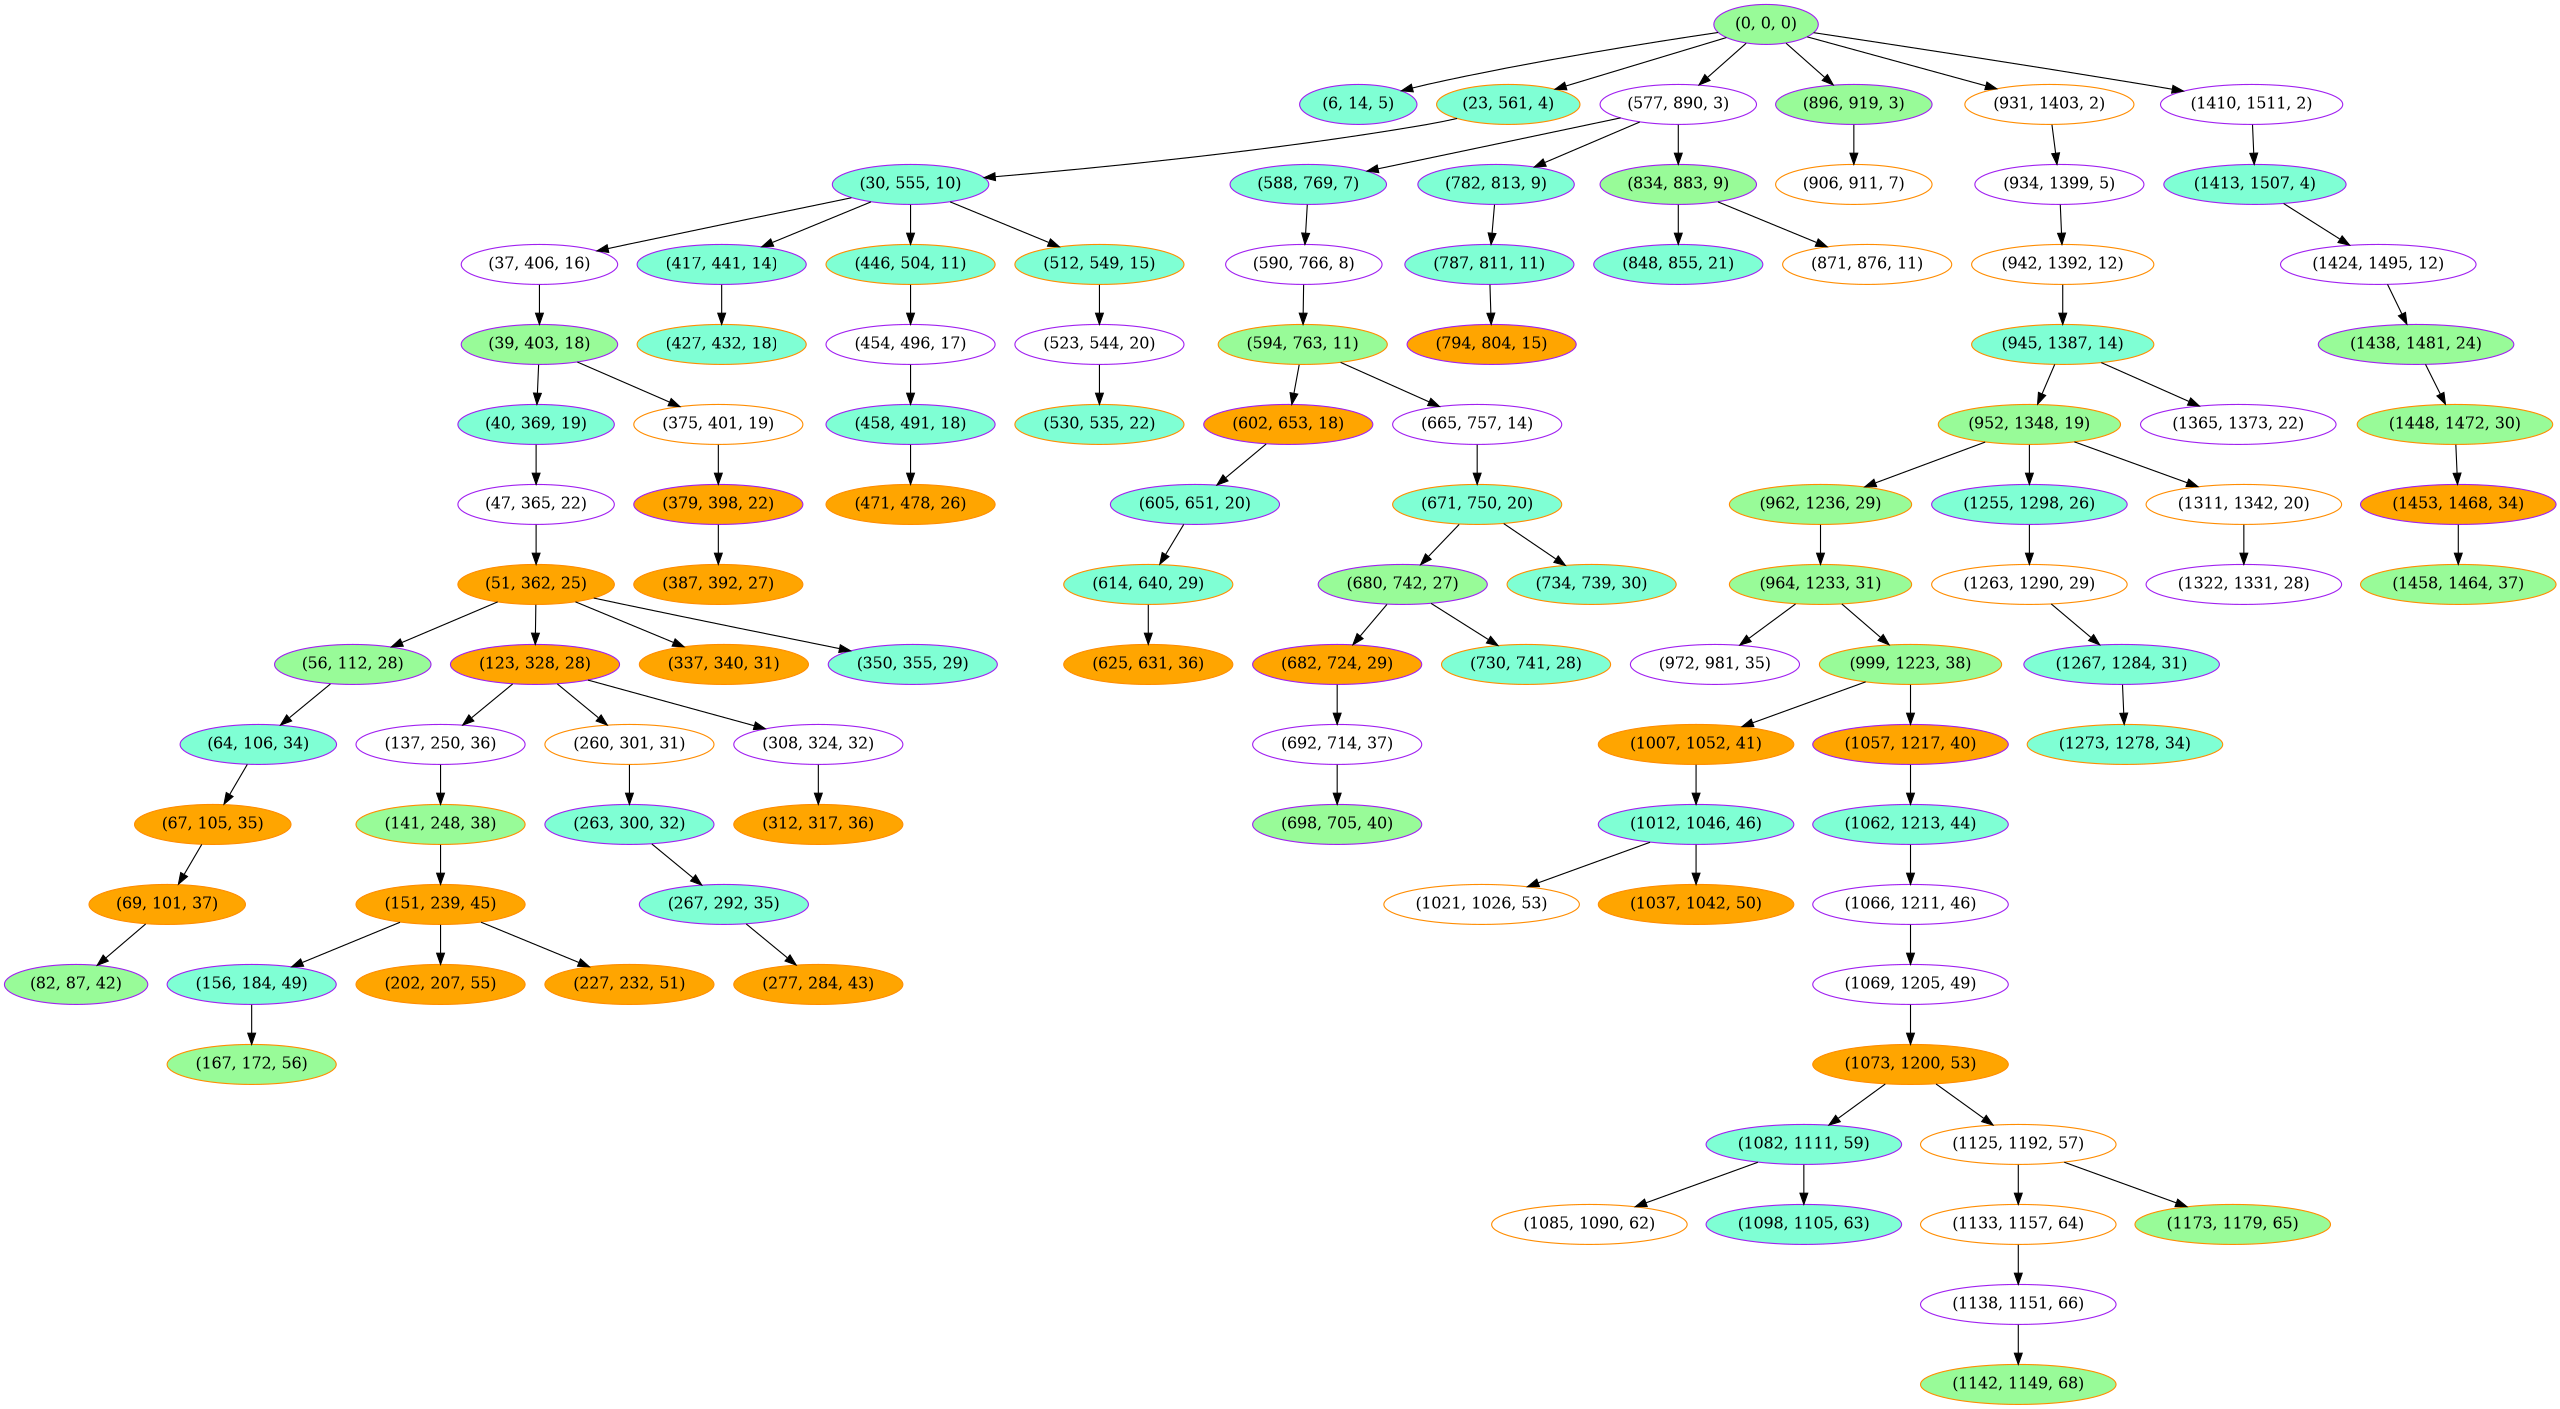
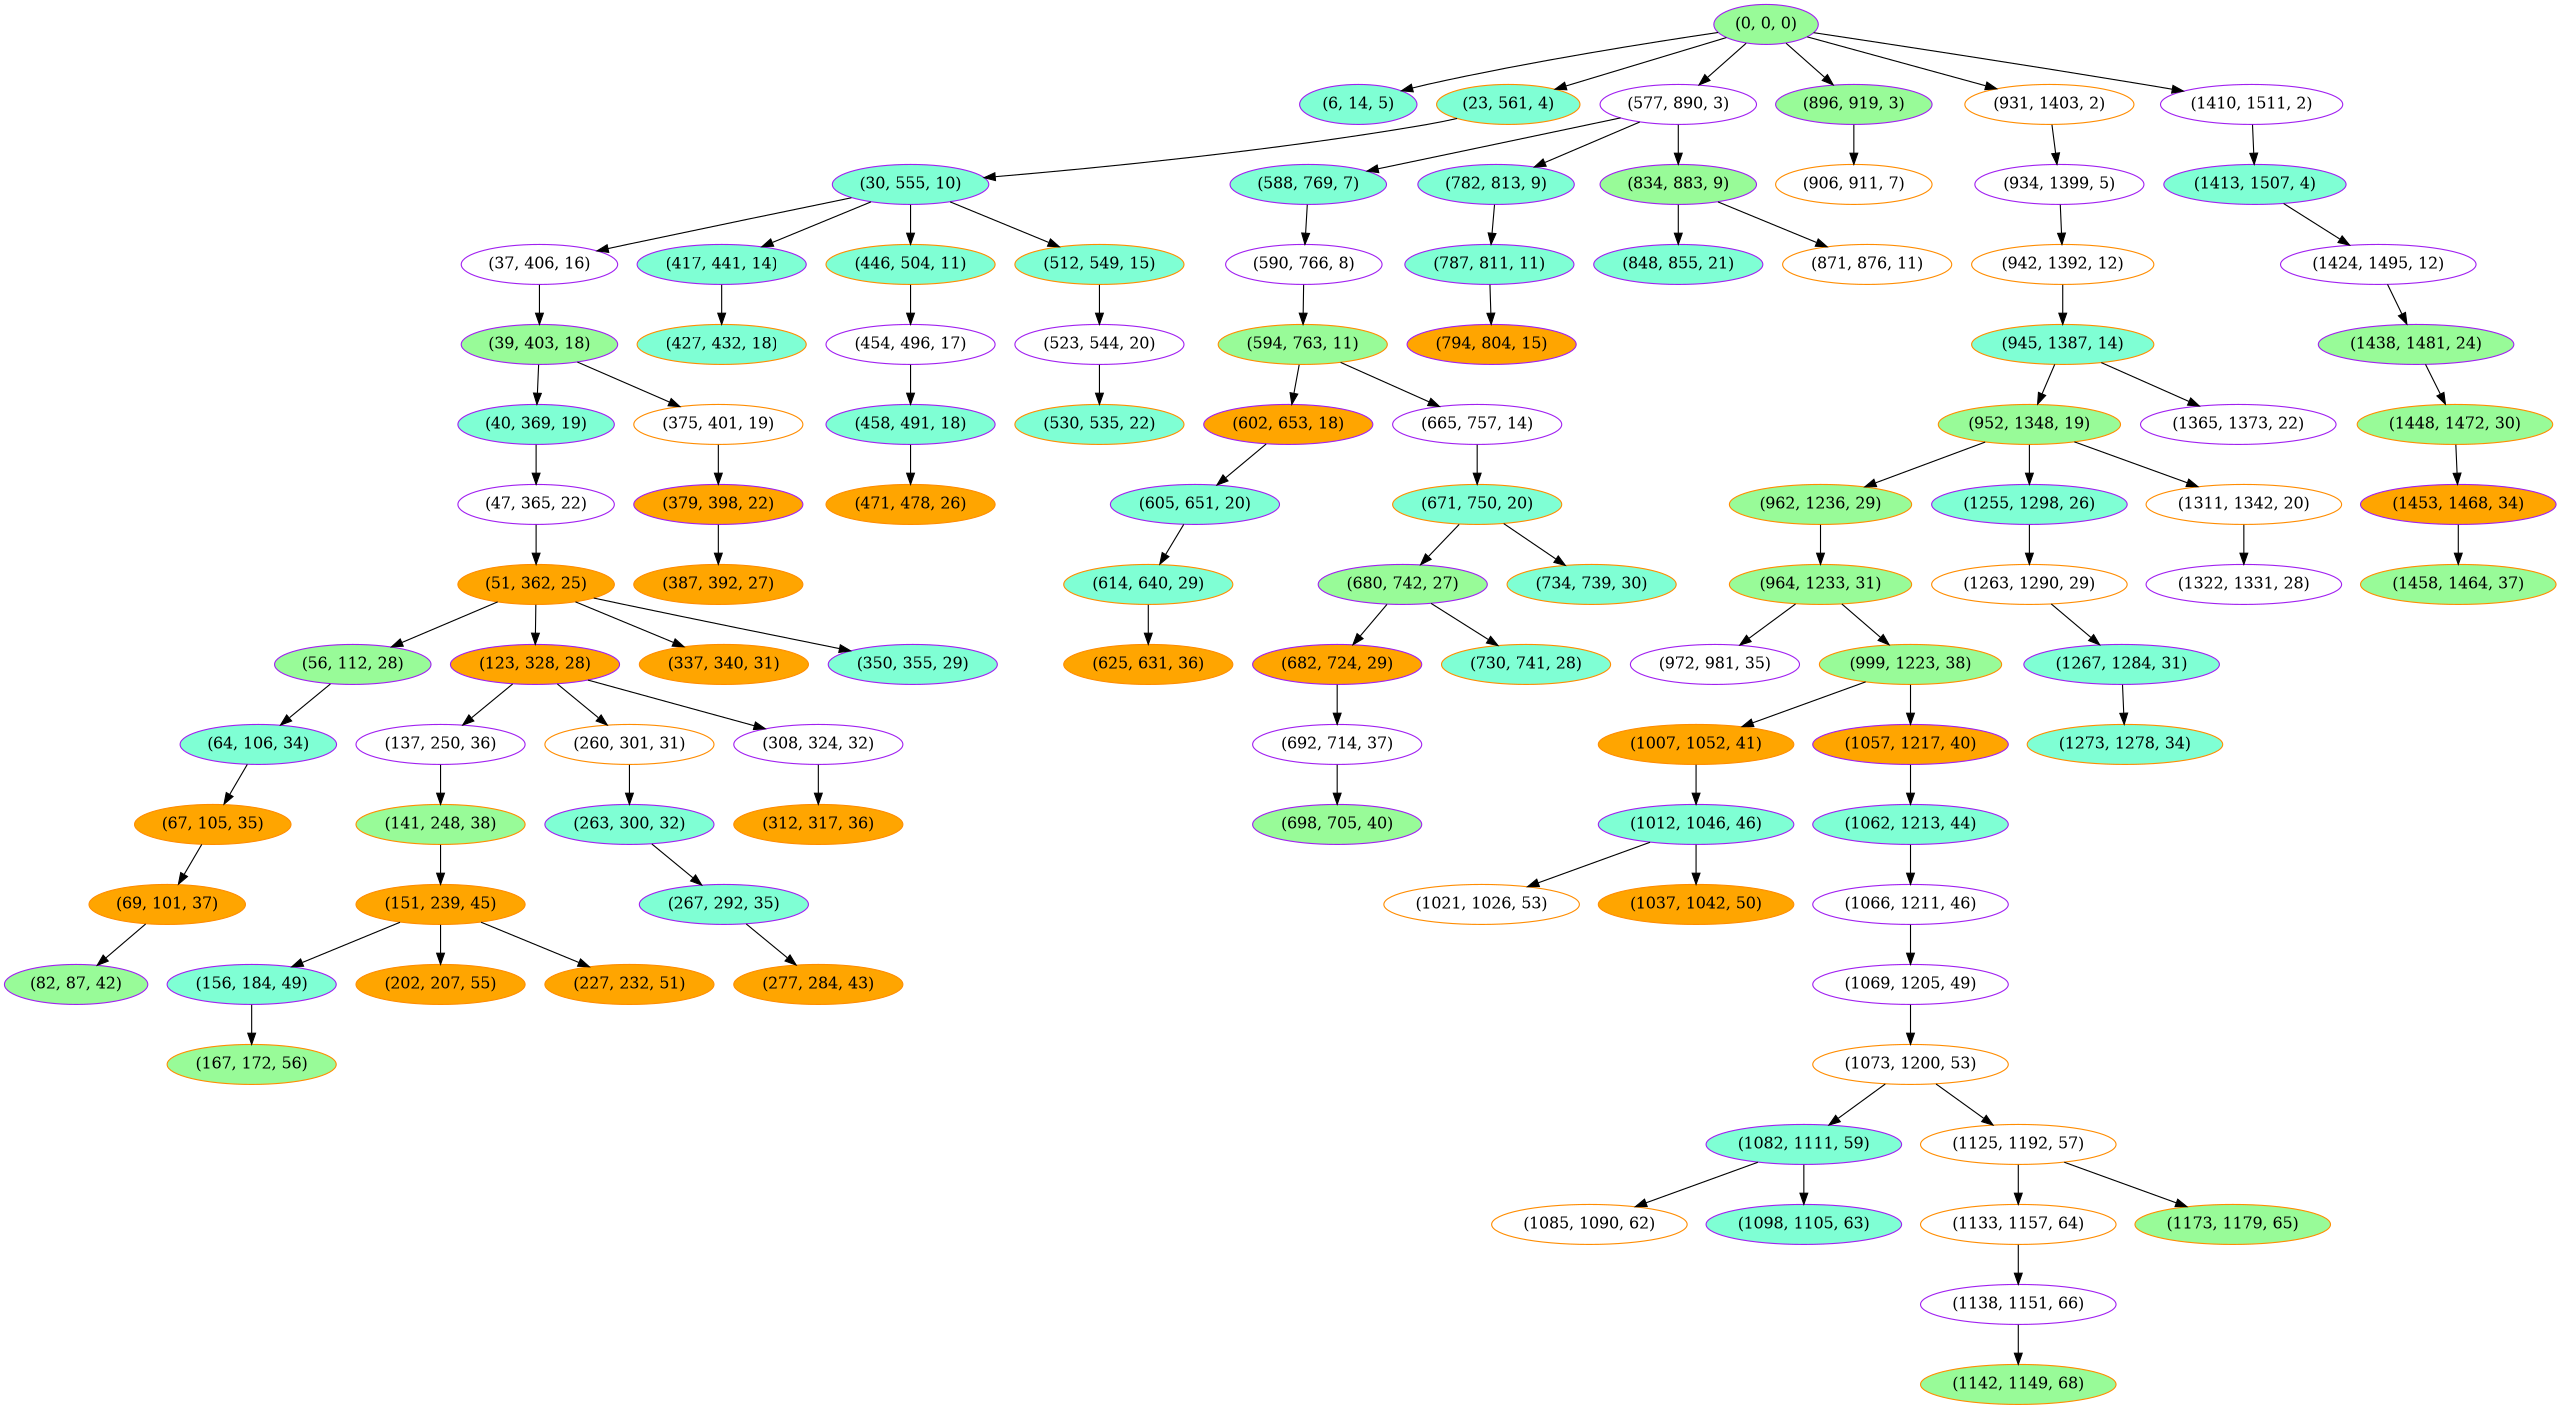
  digraph {
    node [color=purple fillcolor=aquamarine style=filled]
    "(0, 0, 0)" [fillcolor=palegreen]
    "(6, 14, 5)"
    "(23, 561, 4)" [color=darkorange]
    "(577, 890, 3)" [fillcolor=white]
    "(896, 919, 3)" [fillcolor=palegreen]
    "(931, 1403, 2)" [color=darkorange fillcolor=white]
    "(1410, 1511, 2)" [fillcolor=white]
    "(30, 555, 10)"
    "(588, 769, 7)"
    "(782, 813, 9)"
    "(834, 883, 9)" [fillcolor=palegreen]
    "(906, 911, 7)" [color=darkorange fillcolor=white]
    "(934, 1399, 5)" [fillcolor=white]
    "(1413, 1507, 4)"
    "(37, 406, 16)" [fillcolor=white]
    "(417, 441, 14)"
    "(446, 504, 11)" [color=darkorange]
    "(512, 549, 15)" [color=darkorange]
    "(39, 403, 18)" [fillcolor=palegreen]
    "(427, 432, 18)" [color=darkorange]
    "(454, 496, 17)" [fillcolor=white]
    "(523, 544, 20)" [fillcolor=white]
    "(40, 369, 19)"
    "(375, 401, 19)" [color=darkorange fillcolor=white]
    "(47, 365, 22)" [fillcolor=white]
    "(379, 398, 22)" [fillcolor=orange]
    "(51, 362, 25)" [color=darkorange fillcolor=orange]
    "(56, 112, 28)" [fillcolor=palegreen]
    "(123, 328, 28)" [fillcolor=orange]
    "(337, 340, 31)" [color=darkorange fillcolor=orange]
    "(350, 355, 29)"
    "(64, 106, 34)"
    "(137, 250, 36)" [fillcolor=white]
    "(260, 301, 31)" [color=darkorange fillcolor=white]
    "(308, 324, 32)" [fillcolor=white]
    "(67, 105, 35)" [color=darkorange fillcolor=orange]
    "(69, 101, 37)" [color=darkorange fillcolor=orange]
    "(82, 87, 42)" [fillcolor=palegreen]
    "(141, 248, 38)" [color=darkorange fillcolor=palegreen]
    "(263, 300, 32)"
    "(312, 317, 36)" [color=darkorange fillcolor=orange]
    "(151, 239, 45)" [color=darkorange fillcolor=orange]
    "(156, 184, 49)"
    "(202, 207, 55)" [color=darkorange fillcolor=orange]
    "(227, 232, 51)" [color=darkorange fillcolor=orange]
    "(167, 172, 56)" [color=darkorange fillcolor=palegreen]
    "(267, 292, 35)"
    "(277, 284, 43)" [color=darkorange fillcolor=orange]
    "(387, 392, 27)" [color=darkorange fillcolor=orange]
    "(458, 491, 18)"
    "(471, 478, 26)" [color=darkorange fillcolor=orange]
    "(530, 535, 22)" [color=darkorange]
    "(590, 766, 8)" [fillcolor=white]
    "(787, 811, 11)"
    "(848, 855, 21)"
    "(871, 876, 11)" [color=darkorange fillcolor=white]
    "(594, 763, 11)" [color=darkorange fillcolor=palegreen]
    "(602, 653, 18)" [fillcolor=orange]
    "(665, 757, 14)" [fillcolor=white]
    "(605, 651, 20)"
    "(671, 750, 20)" [color=darkorange]
    "(614, 640, 29)" [color=darkorange]
    "(625, 631, 36)" [color=darkorange fillcolor=orange]
    "(680, 742, 27)" [fillcolor=palegreen]
    "(734, 739, 30)" [color=darkorange]
    "(682, 724, 29)" [fillcolor=orange]
    "(730, 741, 28)" [color=darkorange]
    "(692, 714, 37)" [fillcolor=white]
    "(698, 705, 40)" [fillcolor=palegreen]
    "(794, 804, 15)" [fillcolor=orange]
    "(942, 1392, 12)" [color=darkorange fillcolor=white]
    "(945, 1387, 14)" [color=darkorange]
    "(952, 1348, 19)" [color=darkorange fillcolor=palegreen]
    "(1365, 1373, 22)" [fillcolor=white]
    "(962, 1236, 29)" [color=darkorange fillcolor=palegreen]
    "(1255, 1298, 26)"
    "(1311, 1342, 20)" [color=darkorange fillcolor=white]
    "(964, 1233, 31)" [color=darkorange fillcolor=palegreen]
    "(1263, 1290, 29)" [color=darkorange fillcolor=white]
    "(1322, 1331, 28)" [fillcolor=white]
    "(972, 981, 35)" [fillcolor=white]
    "(999, 1223, 38)" [color=darkorange fillcolor=palegreen]
    "(1007, 1052, 41)" [color=darkorange fillcolor=orange]
    "(1057, 1217, 40)" [fillcolor=orange]
    "(1012, 1046, 46)"
    "(1062, 1213, 44)"
    "(1021, 1026, 53)" [color=darkorange fillcolor=white]
    "(1037, 1042, 50)" [color=darkorange fillcolor=orange]
    "(1066, 1211, 46)" [fillcolor=white]
    "(1069, 1205, 49)" [fillcolor=white]
-   "(1073, 1200, 53)" [color=darkorange fillcolor=orange]
+   "(1073, 1200, 53)" [color=darkorange fillcolor=white]
    "(1082, 1111, 59)"
    "(1125, 1192, 57)" [color=darkorange fillcolor=white]
    "(1085, 1090, 62)" [color=darkorange fillcolor=white]
    "(1098, 1105, 63)"
    "(1133, 1157, 64)" [color=darkorange fillcolor=white]
    "(1173, 1179, 65)" [color=darkorange fillcolor=palegreen]
    "(1138, 1151, 66)" [fillcolor=white]
    "(1142, 1149, 68)" [color=darkorange fillcolor=palegreen]
    "(1267, 1284, 31)"
    "(1273, 1278, 34)" [color=darkorange]
    "(1424, 1495, 12)" [fillcolor=white]
    "(1438, 1481, 24)" [fillcolor=palegreen]
    "(1448, 1472, 30)" [color=darkorange fillcolor=palegreen]
    "(1453, 1468, 34)" [fillcolor=orange]
    "(1458, 1464, 37)" [color=darkorange fillcolor=palegreen]
    "(0, 0, 0)" -> "(6, 14, 5)"
    "(0, 0, 0)" -> "(23, 561, 4)"
    "(0, 0, 0)" -> "(577, 890, 3)"
    "(0, 0, 0)" -> "(896, 919, 3)"
    "(0, 0, 0)" -> "(931, 1403, 2)"
    "(0, 0, 0)" -> "(1410, 1511, 2)"
    "(23, 561, 4)" -> "(30, 555, 10)"
    "(577, 890, 3)" -> "(588, 769, 7)"
    "(577, 890, 3)" -> "(782, 813, 9)"
    "(577, 890, 3)" -> "(834, 883, 9)"
    "(896, 919, 3)" -> "(906, 911, 7)"
    "(931, 1403, 2)" -> "(934, 1399, 5)"
    "(1410, 1511, 2)" -> "(1413, 1507, 4)"
    "(30, 555, 10)" -> "(37, 406, 16)"
    "(30, 555, 10)" -> "(417, 441, 14)"
    "(30, 555, 10)" -> "(446, 504, 11)"
    "(30, 555, 10)" -> "(512, 549, 15)"
    "(588, 769, 7)" -> "(590, 766, 8)"
    "(782, 813, 9)" -> "(787, 811, 11)"
    "(834, 883, 9)" -> "(848, 855, 21)"
    "(834, 883, 9)" -> "(871, 876, 11)"
    "(934, 1399, 5)" -> "(942, 1392, 12)"
    "(1413, 1507, 4)" -> "(1424, 1495, 12)"
    "(37, 406, 16)" -> "(39, 403, 18)"
    "(417, 441, 14)" -> "(427, 432, 18)"
    "(446, 504, 11)" -> "(454, 496, 17)"
    "(512, 549, 15)" -> "(523, 544, 20)"
    "(39, 403, 18)" -> "(40, 369, 19)"
    "(39, 403, 18)" -> "(375, 401, 19)"
    "(454, 496, 17)" -> "(458, 491, 18)"
    "(523, 544, 20)" -> "(530, 535, 22)"
    "(40, 369, 19)" -> "(47, 365, 22)"
    "(375, 401, 19)" -> "(379, 398, 22)"
    "(47, 365, 22)" -> "(51, 362, 25)"
    "(379, 398, 22)" -> "(387, 392, 27)"
    "(51, 362, 25)" -> "(56, 112, 28)"
    "(51, 362, 25)" -> "(123, 328, 28)"
    "(51, 362, 25)" -> "(337, 340, 31)"
    "(51, 362, 25)" -> "(350, 355, 29)"
    "(56, 112, 28)" -> "(64, 106, 34)"
    "(123, 328, 28)" -> "(137, 250, 36)"
    "(123, 328, 28)" -> "(260, 301, 31)"
    "(123, 328, 28)" -> "(308, 324, 32)"
    "(64, 106, 34)" -> "(67, 105, 35)"
    "(137, 250, 36)" -> "(141, 248, 38)"
    "(260, 301, 31)" -> "(263, 300, 32)"
    "(308, 324, 32)" -> "(312, 317, 36)"
    "(67, 105, 35)" -> "(69, 101, 37)"
    "(69, 101, 37)" -> "(82, 87, 42)"
    "(141, 248, 38)" -> "(151, 239, 45)"
    "(263, 300, 32)" -> "(267, 292, 35)"
    "(151, 239, 45)" -> "(156, 184, 49)"
    "(151, 239, 45)" -> "(202, 207, 55)"
    "(151, 239, 45)" -> "(227, 232, 51)"
    "(156, 184, 49)" -> "(167, 172, 56)"
    "(267, 292, 35)" -> "(277, 284, 43)"
    "(458, 491, 18)" -> "(471, 478, 26)"
    "(590, 766, 8)" -> "(594, 763, 11)"
    "(787, 811, 11)" -> "(794, 804, 15)"
    "(594, 763, 11)" -> "(602, 653, 18)"
    "(594, 763, 11)" -> "(665, 757, 14)"
    "(602, 653, 18)" -> "(605, 651, 20)"
    "(665, 757, 14)" -> "(671, 750, 20)"
    "(605, 651, 20)" -> "(614, 640, 29)"
    "(671, 750, 20)" -> "(680, 742, 27)"
    "(671, 750, 20)" -> "(734, 739, 30)"
    "(614, 640, 29)" -> "(625, 631, 36)"
    "(680, 742, 27)" -> "(682, 724, 29)"
    "(680, 742, 27)" -> "(730, 741, 28)"
    "(682, 724, 29)" -> "(692, 714, 37)"
    "(692, 714, 37)" -> "(698, 705, 40)"
    "(942, 1392, 12)" -> "(945, 1387, 14)"
    "(945, 1387, 14)" -> "(952, 1348, 19)"
    "(945, 1387, 14)" -> "(1365, 1373, 22)"
    "(952, 1348, 19)" -> "(962, 1236, 29)"
    "(952, 1348, 19)" -> "(1255, 1298, 26)"
    "(952, 1348, 19)" -> "(1311, 1342, 20)"
    "(962, 1236, 29)" -> "(964, 1233, 31)"
    "(1255, 1298, 26)" -> "(1263, 1290, 29)"
    "(1311, 1342, 20)" -> "(1322, 1331, 28)"
    "(964, 1233, 31)" -> "(972, 981, 35)"
    "(964, 1233, 31)" -> "(999, 1223, 38)"
    "(1263, 1290, 29)" -> "(1267, 1284, 31)"
    "(999, 1223, 38)" -> "(1007, 1052, 41)"
    "(999, 1223, 38)" -> "(1057, 1217, 40)"
    "(1007, 1052, 41)" -> "(1012, 1046, 46)"
    "(1057, 1217, 40)" -> "(1062, 1213, 44)"
    "(1012, 1046, 46)" -> "(1021, 1026, 53)"
    "(1012, 1046, 46)" -> "(1037, 1042, 50)"
    "(1062, 1213, 44)" -> "(1066, 1211, 46)"
    "(1066, 1211, 46)" -> "(1069, 1205, 49)"
    "(1069, 1205, 49)" -> "(1073, 1200, 53)"
    "(1073, 1200, 53)" -> "(1082, 1111, 59)"
    "(1073, 1200, 53)" -> "(1125, 1192, 57)"
    "(1082, 1111, 59)" -> "(1085, 1090, 62)"
    "(1082, 1111, 59)" -> "(1098, 1105, 63)"
    "(1125, 1192, 57)" -> "(1133, 1157, 64)"
    "(1125, 1192, 57)" -> "(1173, 1179, 65)"
    "(1133, 1157, 64)" -> "(1138, 1151, 66)"
    "(1138, 1151, 66)" -> "(1142, 1149, 68)"
    "(1267, 1284, 31)" -> "(1273, 1278, 34)"
    "(1424, 1495, 12)" -> "(1438, 1481, 24)"
    "(1438, 1481, 24)" -> "(1448, 1472, 30)"
    "(1448, 1472, 30)" -> "(1453, 1468, 34)"
    "(1453, 1468, 34)" -> "(1458, 1464, 37)"
  }
